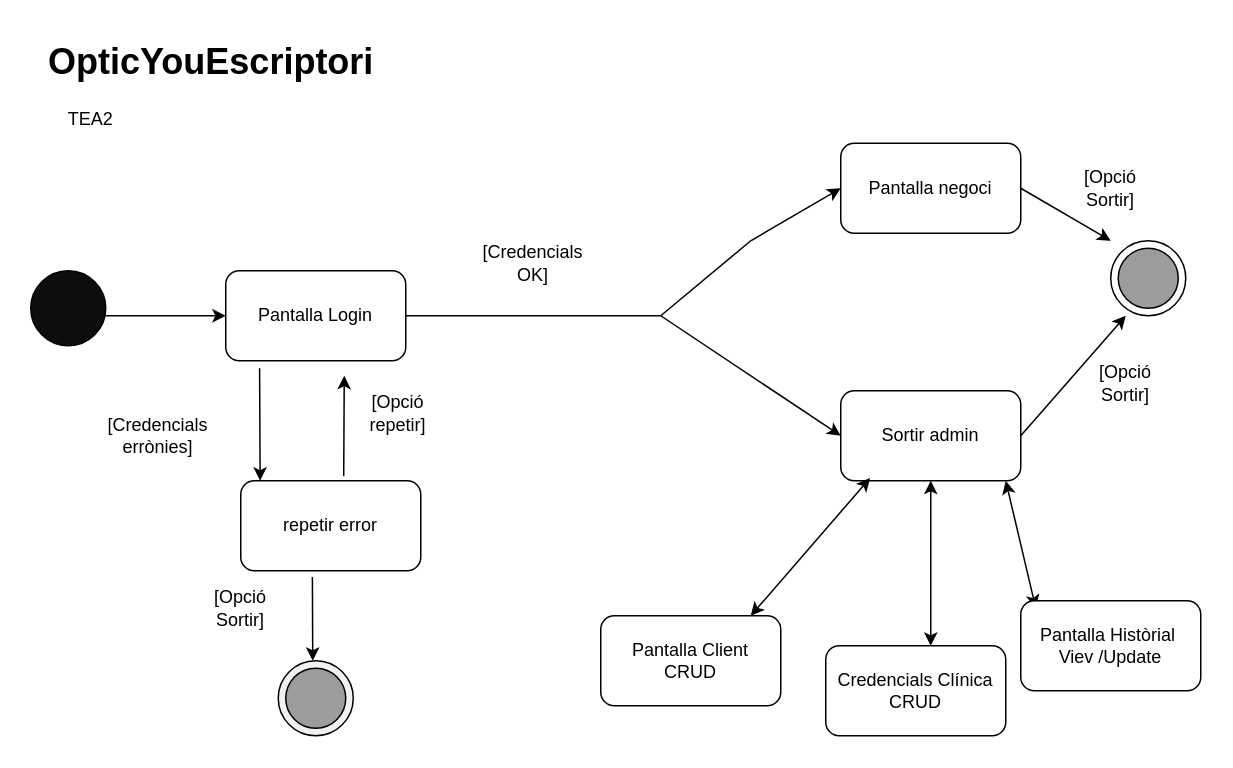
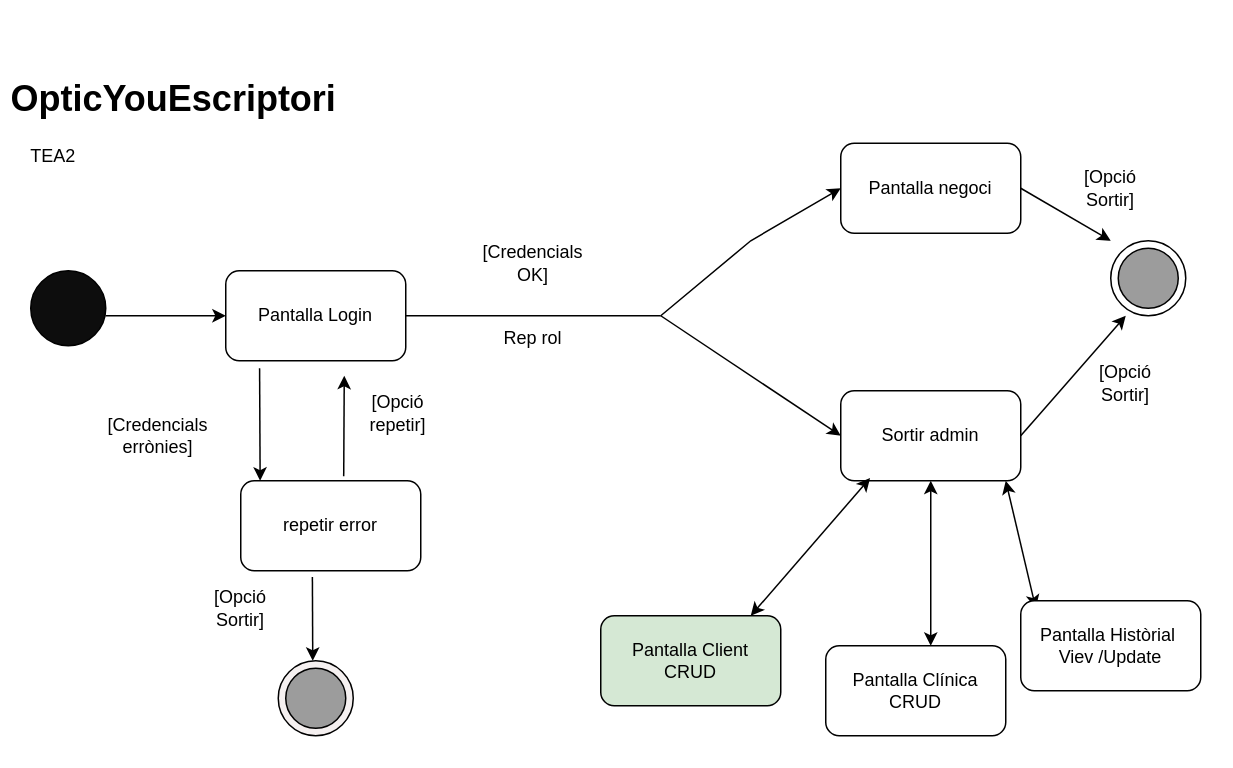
  <mxCell id="0" />
  <mxCell id="1" parent="0" />
  <mxCell id="2" value="" style="ellipse;whiteSpace=wrap;html=1;aspect=fixed;fillColor=#0D0D0D;" parent="1" vertex="1"><mxGeometry x="20" y="180" width="50" height="50" as="geometry" /></mxCell>
  <mxCell id="3" value="" style="endArrow=classic;html=1;rounded=0;" parent="1" edge="1"><mxGeometry width="50" height="50" relative="1" as="geometry"><mxPoint x="70" y="210" as="sourcePoint" /><mxPoint x="150" y="210" as="targetPoint" /><Array as="points"><mxPoint x="100" y="210" /></Array></mxGeometry></mxCell>
  <mxCell id="4" value="Pantalla Login" style="rounded=1;whiteSpace=wrap;html=1;" parent="1" vertex="1"><mxGeometry x="150" y="180" width="120" height="60" as="geometry" /></mxCell>
  <mxCell id="5" value="" style="endArrow=classic;html=1;rounded=0;exitX=0.188;exitY=1.083;exitDx=0;exitDy=0;exitPerimeter=0;" parent="1" source="4" edge="1"><mxGeometry width="50" height="50" relative="1" as="geometry"><mxPoint x="210" y="300" as="sourcePoint" /><mxPoint x="172.927" y="320" as="targetPoint" /></mxGeometry></mxCell>
  <mxCell id="6" value="[Credencials errònies]" style="text;html=1;align=center;verticalAlign=middle;whiteSpace=wrap;rounded=0;" parent="1" vertex="1"><mxGeometry x="75" y="275" width="60" height="30" as="geometry" /></mxCell>
  <mxCell id="7" value="repetir error" style="rounded=1;whiteSpace=wrap;html=1;" parent="1" vertex="1"><mxGeometry x="160" y="320" width="120" height="60" as="geometry" /></mxCell>
  <mxCell id="8" value="" style="endArrow=classic;html=1;rounded=0;exitX=0.572;exitY=-0.05;exitDx=0;exitDy=0;exitPerimeter=0;" parent="1" source="7" edge="1"><mxGeometry width="50" height="50" relative="1" as="geometry"><mxPoint x="210" y="300" as="sourcePoint" /><mxPoint x="229" y="250" as="targetPoint" /></mxGeometry></mxCell>
  <mxCell id="9" value="" style="endArrow=classic;html=1;rounded=0;exitX=0.398;exitY=1.07;exitDx=0;exitDy=0;exitPerimeter=0;" parent="1" source="7" edge="1"><mxGeometry width="50" height="50" relative="1" as="geometry"><mxPoint x="210" y="410" as="sourcePoint" /><mxPoint x="208" y="440" as="targetPoint" /></mxGeometry></mxCell>
  <mxCell id="10" value="[Opció Sortir]" style="text;html=1;align=center;verticalAlign=middle;whiteSpace=wrap;rounded=0;" parent="1" vertex="1"><mxGeometry x="130" y="390" width="60" height="30" as="geometry" /></mxCell>
  <mxCell id="11" value="" style="ellipse;whiteSpace=wrap;html=1;aspect=fixed;fillStyle=auto;fillColor=light-dark(#f5f0f0, #696969);" parent="1" vertex="1"><mxGeometry x="185" y="440" width="50" height="50" as="geometry" /></mxCell>
  <mxCell id="12" value="" style="ellipse;whiteSpace=wrap;html=1;aspect=fixed;fillColor=light-dark(#9c9c9c, #ededed);" parent="1" vertex="1"><mxGeometry x="190" y="445" width="40" height="40" as="geometry" /></mxCell>
  <mxCell id="13" value="[Opció repetir]" style="text;html=1;align=center;verticalAlign=middle;whiteSpace=wrap;rounded=0;" parent="1" vertex="1"><mxGeometry x="235" y="260" width="60" height="30" as="geometry" /></mxCell>
  <mxCell id="14" value="[Credencials OK]" style="text;html=1;align=center;verticalAlign=middle;whiteSpace=wrap;rounded=0;" parent="1" vertex="1"><mxGeometry x="350" y="160" width="10" height="30" as="geometry" /></mxCell>
+ <mxCell id="15" value="Rep rol" style="text;html=1;align=center;verticalAlign=middle;whiteSpace=wrap;rounded=0;" parent="1" vertex="1"><mxGeometry x="325" y="210" width="60" height="30" as="geometry" /></mxCell>
  <mxCell id="16" value="" style="endArrow=none;html=1;rounded=0;exitX=1;exitY=0.5;exitDx=0;exitDy=0;" parent="1" source="4" edge="1"><mxGeometry width="50" height="50" relative="1" as="geometry"><mxPoint x="390" y="390" as="sourcePoint" /><mxPoint x="440" y="210" as="targetPoint" /><Array as="points"><mxPoint x="310" y="210" /></Array></mxGeometry></mxCell>
  <mxCell id="17" value="" style="endArrow=classic;html=1;rounded=0;entryX=0;entryY=0.5;entryDx=0;entryDy=0;" parent="1" target="19" edge="1"><mxGeometry width="50" height="50" relative="1" as="geometry"><mxPoint x="440" y="210" as="sourcePoint" /><mxPoint x="520" y="140" as="targetPoint" /><Array as="points"><mxPoint x="500" y="160" /></Array></mxGeometry></mxCell>
  <mxCell id="18" value="" style="endArrow=classic;html=1;rounded=0;" parent="1" edge="1"><mxGeometry width="50" height="50" relative="1" as="geometry"><mxPoint x="440" y="210" as="sourcePoint" /><mxPoint x="560" y="290" as="targetPoint" /><Array as="points" /></mxGeometry></mxCell>
  <mxCell id="19" value="Pantalla negoci" style="rounded=1;whiteSpace=wrap;html=1;" parent="1" vertex="1"><mxGeometry x="560" y="95" width="120" height="60" as="geometry" /></mxCell>
  <mxCell id="20" value="Sortir admin" style="rounded=1;whiteSpace=wrap;html=1;" parent="1" vertex="1"><mxGeometry x="560" y="260" width="120" height="60" as="geometry" /></mxCell>
  <mxCell id="21" value="" style="endArrow=classic;html=1;rounded=0;" parent="1" edge="1"><mxGeometry width="50" height="50" relative="1" as="geometry"><mxPoint x="680" y="290" as="sourcePoint" /><mxPoint x="750" y="210" as="targetPoint" /><Array as="points" /></mxGeometry></mxCell>
  <mxCell id="22" value="" style="endArrow=classic;html=1;rounded=0;exitX=1;exitY=0.5;exitDx=0;exitDy=0;" parent="1" source="19" edge="1"><mxGeometry width="50" height="50" relative="1" as="geometry"><mxPoint x="700" y="110" as="sourcePoint" /><mxPoint x="740" y="160" as="targetPoint" /><Array as="points" /></mxGeometry></mxCell>
  <mxCell id="23" value="[Opció Sortir]" style="text;html=1;align=center;verticalAlign=middle;whiteSpace=wrap;rounded=0;" parent="1" vertex="1"><mxGeometry x="710" y="110" width="60" height="30" as="geometry" /></mxCell>
  <mxCell id="24" value="[Opció Sortir]" style="text;html=1;align=center;verticalAlign=middle;whiteSpace=wrap;rounded=0;" parent="1" vertex="1"><mxGeometry x="720" y="240" width="60" height="30" as="geometry" /></mxCell>
  <mxCell id="25" value="" style="ellipse;whiteSpace=wrap;html=1;aspect=fixed;" parent="1" vertex="1"><mxGeometry x="740" y="160" width="50" height="50" as="geometry" /></mxCell>
  <mxCell id="26" value="" style="ellipse;whiteSpace=wrap;html=1;aspect=fixed;fillColor=light-dark(#9c9c9c, #ededed);" parent="1" vertex="1"><mxGeometry x="745" y="165" width="40" height="40" as="geometry" /></mxCell>
- <mxCell id="27" value="&lt;h1 style=&quot;margin-top: 0px;&quot;&gt;OpticYouEscriptori&lt;/h1&gt;&lt;div&gt;&amp;nbsp; &amp;nbsp; TEA2&amp;nbsp;&lt;/div&gt;" style="text;html=1;whiteSpace=wrap;overflow=hidden;rounded=0;" parent="1" vertex="1"><mxGeometry x="30" y="20" width="270" height="120" as="geometry" /></mxCell>
+ <mxCell id="27" value="&lt;h1 style=&quot;margin-top: 0px;&quot;&gt;OpticYouEscriptori&lt;/h1&gt;&lt;div&gt;&amp;nbsp; &amp;nbsp; TEA2&amp;nbsp;&lt;/div&gt;" style="text;html=1;whiteSpace=wrap;overflow=hidden;rounded=0;" parent="1" vertex="1"><mxGeometry x="5" y="45" width="270" height="120" as="geometry" /></mxCell>
  <mxCell id="28" value="" style="endArrow=classic;startArrow=classic;html=1;rounded=0;entryX=0.163;entryY=0.97;entryDx=0;entryDy=0;entryPerimeter=0;" edge="1" parent="1" target="20"><mxGeometry width="50" height="50" relative="1" as="geometry"><mxPoint x="500" y="410" as="sourcePoint" /><mxPoint x="440" y="380" as="targetPoint" /><Array as="points" /></mxGeometry></mxCell>
  <mxCell id="29" value="" style="endArrow=classic;startArrow=classic;html=1;rounded=0;exitX=0.5;exitY=1;exitDx=0;exitDy=0;" edge="1" parent="1" source="20"><mxGeometry width="50" height="50" relative="1" as="geometry"><mxPoint x="390" y="430" as="sourcePoint" /><mxPoint x="620" y="430" as="targetPoint" /><Array as="points" /></mxGeometry></mxCell>
  <mxCell id="30" value="" style="endArrow=classic;startArrow=classic;html=1;rounded=0;" edge="1" parent="1"><mxGeometry width="50" height="50" relative="1" as="geometry"><mxPoint x="690" y="405" as="sourcePoint" /><mxPoint x="670" y="320" as="targetPoint" /></mxGeometry></mxCell>
- <mxCell id="31" value="Pantalla Client&lt;div&gt;CRUD&lt;/div&gt;" style="rounded=1;whiteSpace=wrap;html=1;" vertex="1" parent="1"><mxGeometry x="400" y="410" width="120" height="60" as="geometry" /></mxCell>
- <mxCell id="32" value="Credencials Clínica CRUD" style="rounded=1;whiteSpace=wrap;html=1;" vertex="1" parent="1"><mxGeometry x="550" y="430" width="120" height="60" as="geometry" /></mxCell>
+ <mxCell id="31" value="Pantalla Client&lt;div&gt;CRUD&lt;/div&gt;" style="rounded=1;whiteSpace=wrap;html=1;fillColor=#d5e8d4;" vertex="1" parent="1"><mxGeometry x="400" y="410" width="120" height="60" as="geometry" /></mxCell>
+ <mxCell id="32" value="Pantalla Clínica CRUD" style="rounded=1;whiteSpace=wrap;html=1;" vertex="1" parent="1"><mxGeometry x="550" y="430" width="120" height="60" as="geometry" /></mxCell>
  <mxCell id="33" value="Pantalla Històrial&amp;nbsp;&lt;div&gt;Viev /Update&lt;/div&gt;" style="rounded=1;whiteSpace=wrap;html=1;" vertex="1" parent="1"><mxGeometry x="680" y="400" width="120" height="60" as="geometry" /></mxCell>
